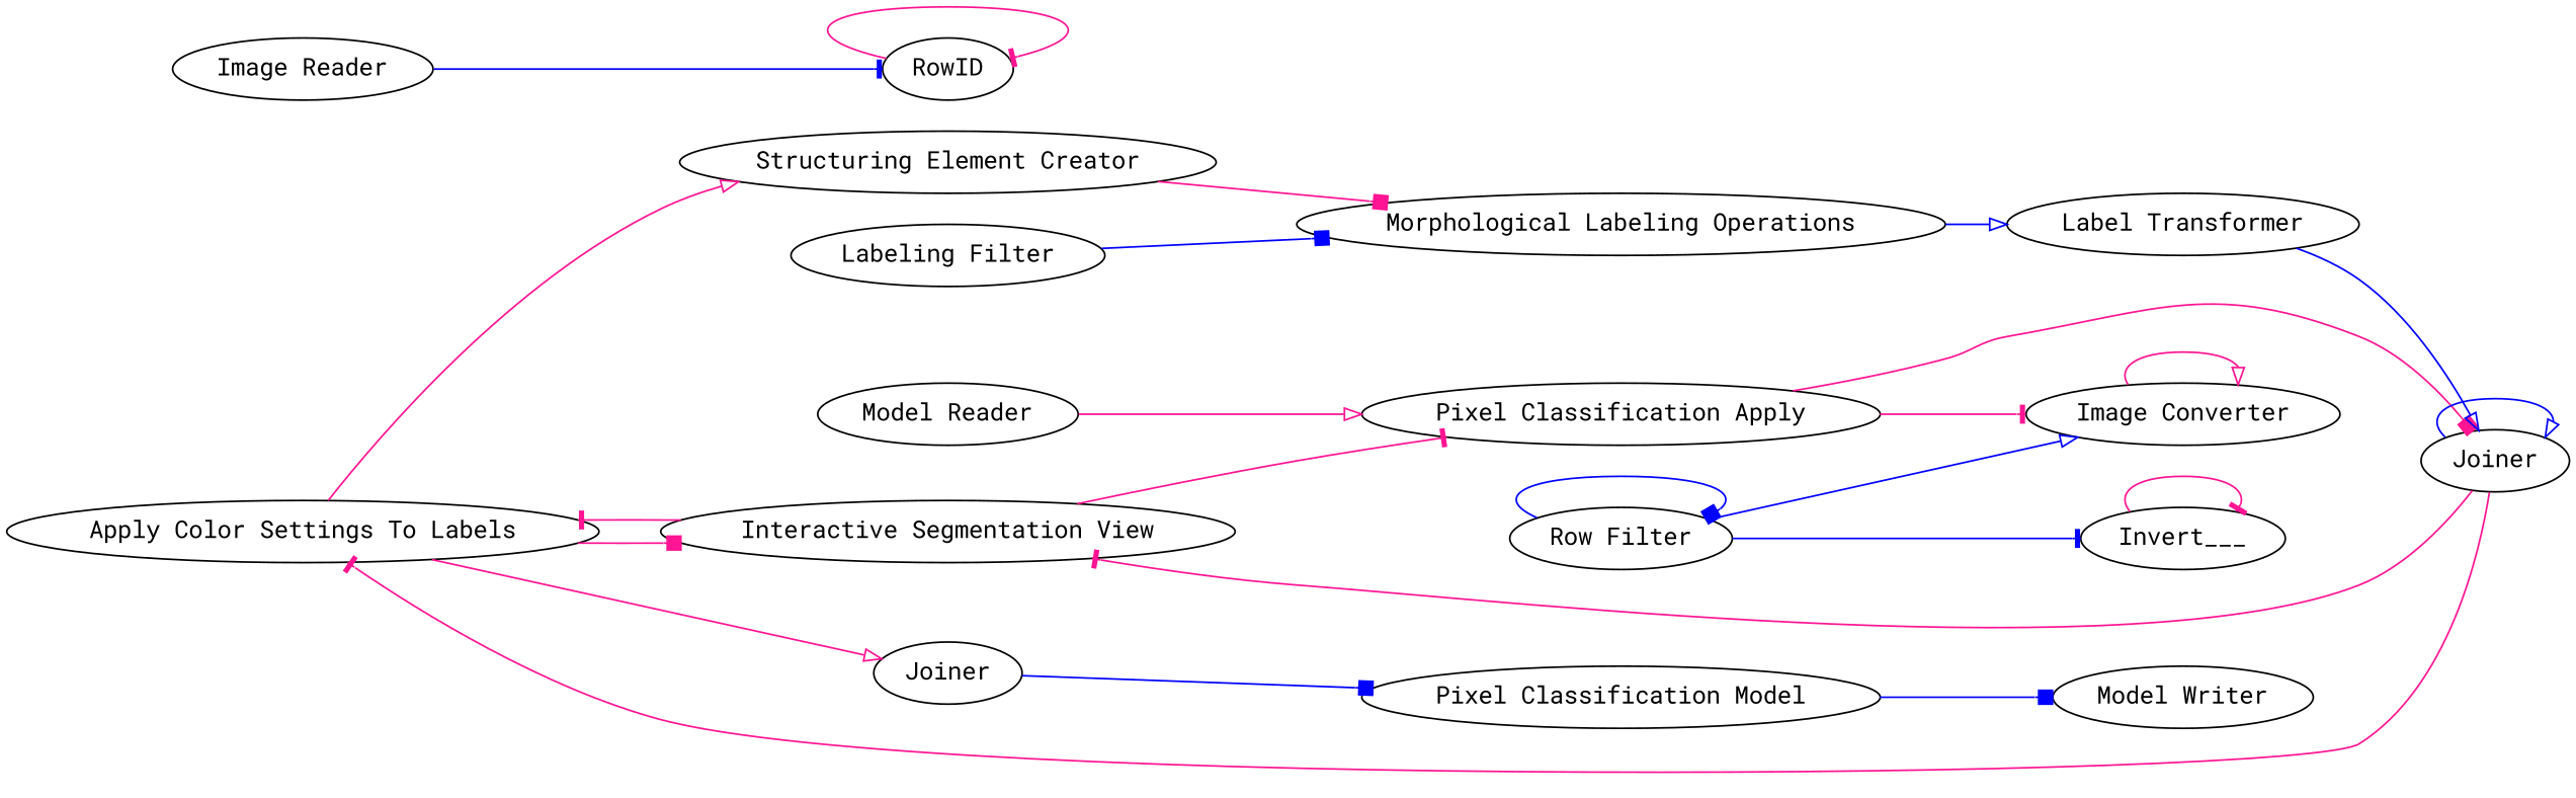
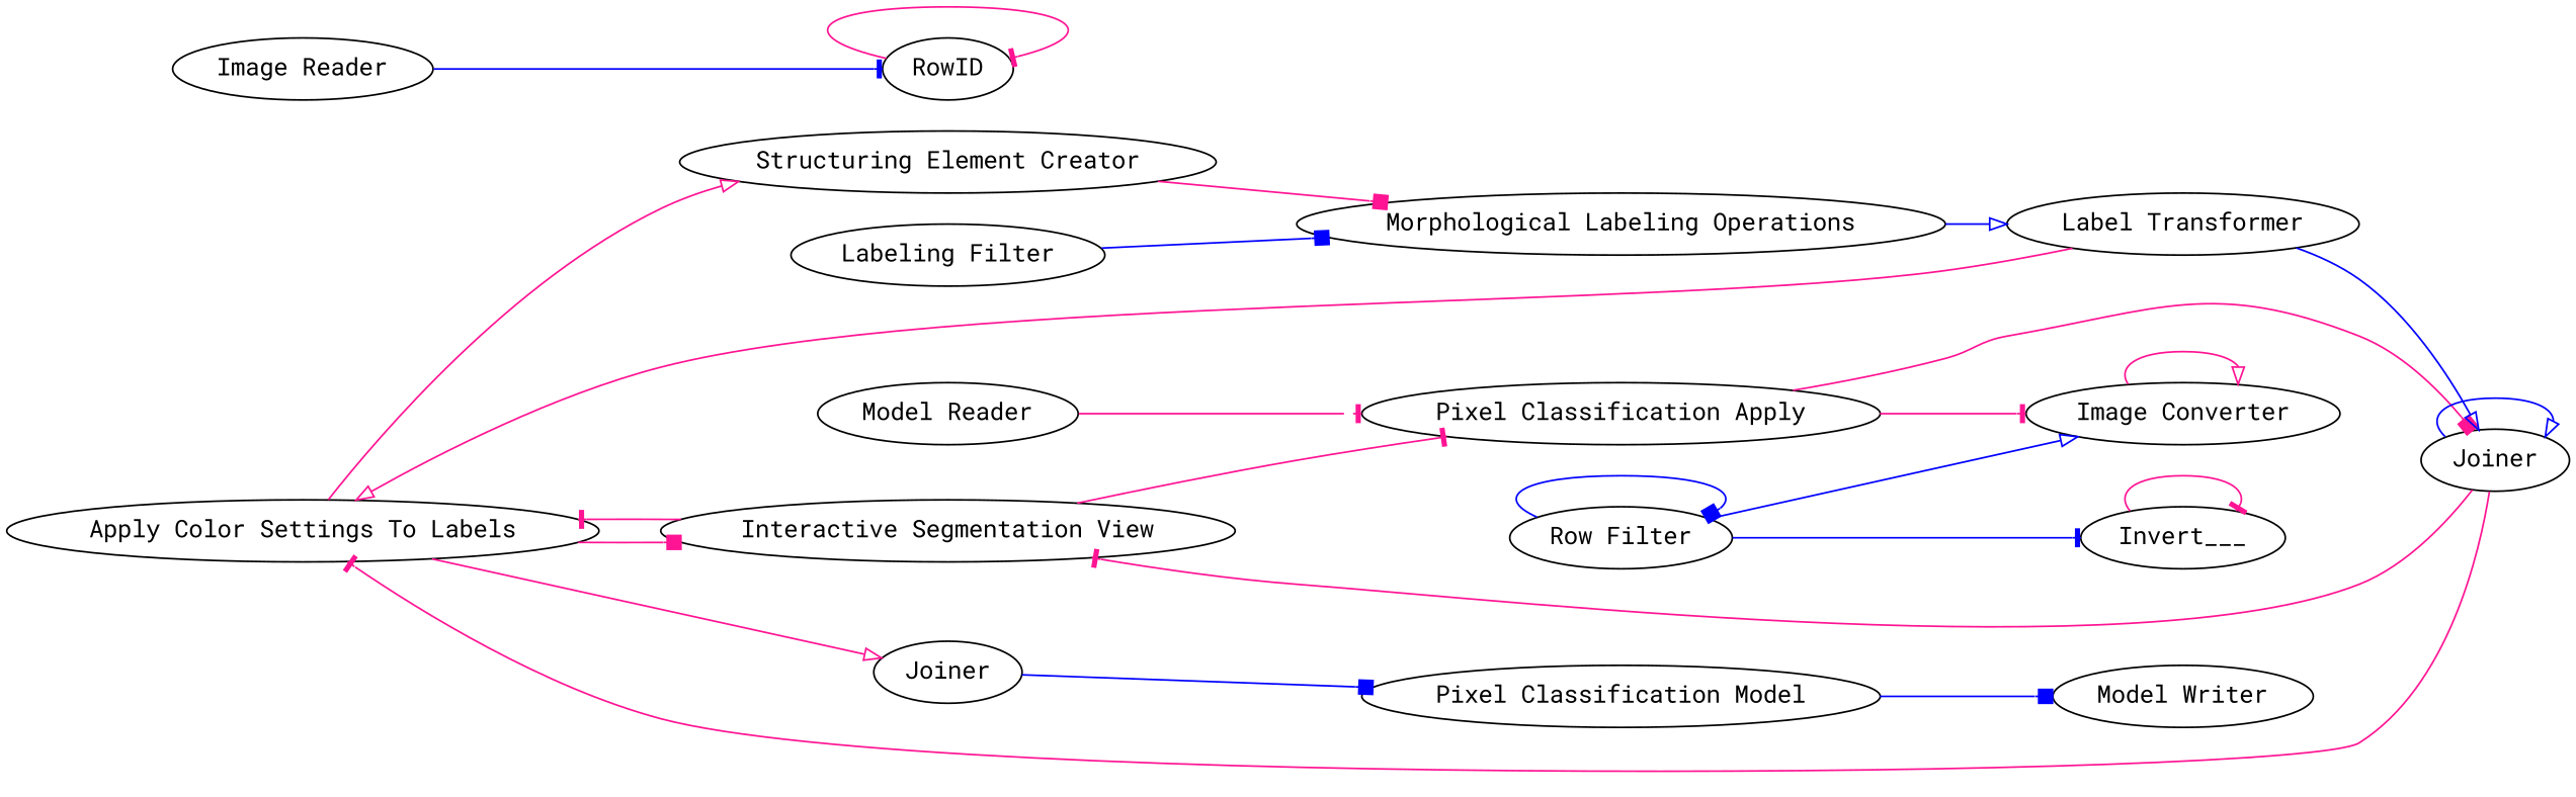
  digraph {
    fontname="Roboto Mono"
    rankdir=LR
    node [fontname="Roboto Mono"]
    edge [arrowhead=onormal color=deeppink fontname="Roboto Mono"]
    n1 [label="Apply Color Settings To Labels"]
    n2 [label=Joiner]
    n3 [label="Interactive Segmentation View"]
    n4 [label="Structuring Element Creator"]
    n5 [label="Pixel Classification Model"]
    n6 [label="Labeling Filter"]
    n7 [label="Morphological Labeling Operations"]
    n8 [label="Pixel Classification Apply"]
    n9 [label="Model Writer"]
    n10 [label=Joiner]
    n11 [label="Label Transformer"]
    n12 [label="Row Filter"]
    n13 [label="Image Converter"]
    n14 [label=Invert___]
    n15 [label=RowID]
    n16 [label="Image Reader"]
    n17 [label="Model Reader"]
    n1 -> n2
    n1 -> n3 [arrowhead=box]
    n1 -> n4
    n2 -> n5 [arrowhead=box color=blue]
    n3 -> n1 [arrowhead=tee]
    n3 -> n8 [arrowhead=tee]
    n4 -> n7 [arrowhead=box]
    n5 -> n9 [arrowhead=box color=blue]
    n6 -> n7 [arrowhead=box color=blue]
    n7 -> n11 [color=blue]
    n8 -> n10 [arrowhead=box]
    n8 -> n13 [arrowhead=tee]
    n10 -> n1 [arrowhead=tee]
    n10 -> n3 [arrowhead=tee]
    n10 -> n10 [color=blue]
+   n11 -> n1
    n11 -> n10 [color=blue]
    n12 -> n12 [arrowhead=box color=blue]
    n12 -> n13 [color=blue]
    n12 -> n14 [arrowhead=tee color=blue]
    n13 -> n13
    n14 -> n14 [arrowhead=tee]
    n15 -> n15 [arrowhead=tee]
    n16 -> n15 [arrowhead=tee color=blue]
-   n17 -> n8
+   n17 -> n8 [arrowhead=tee]
  }
